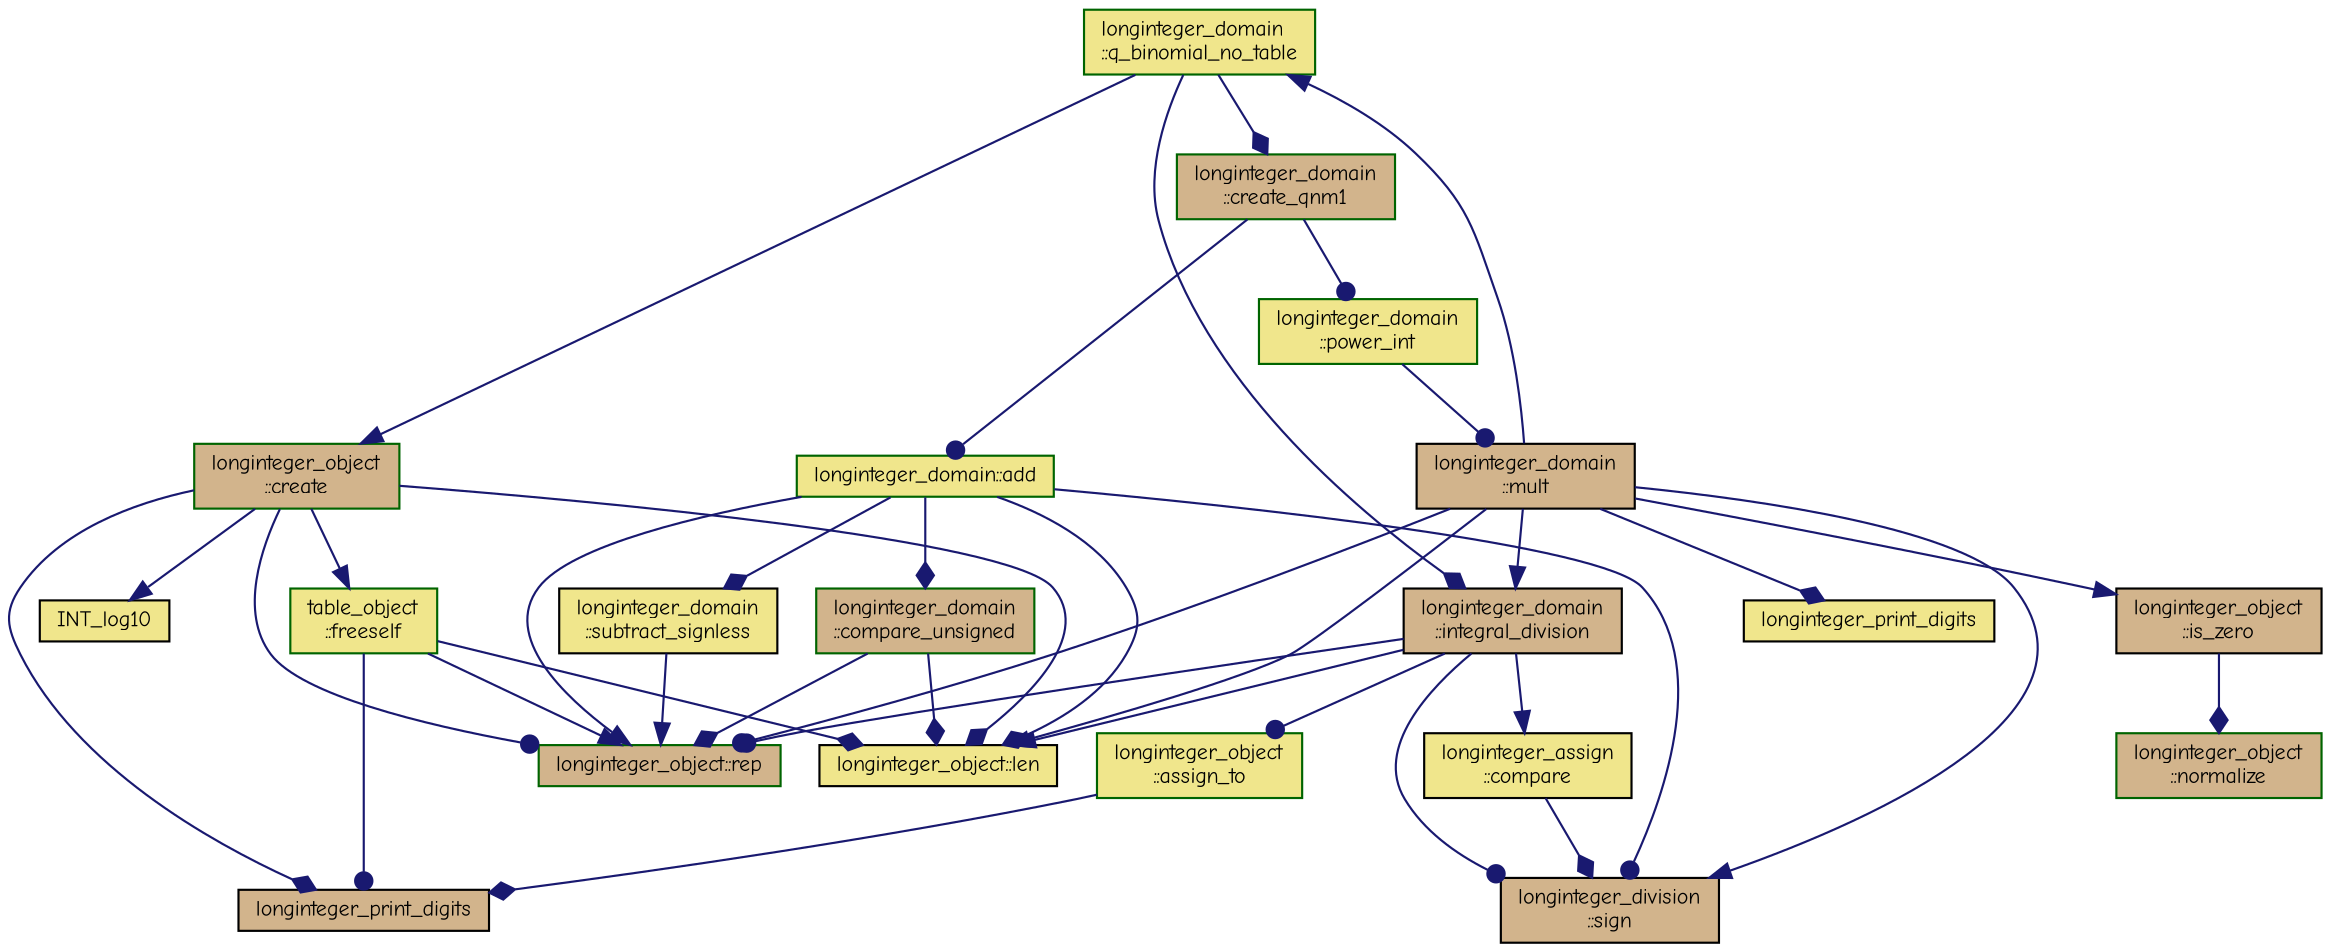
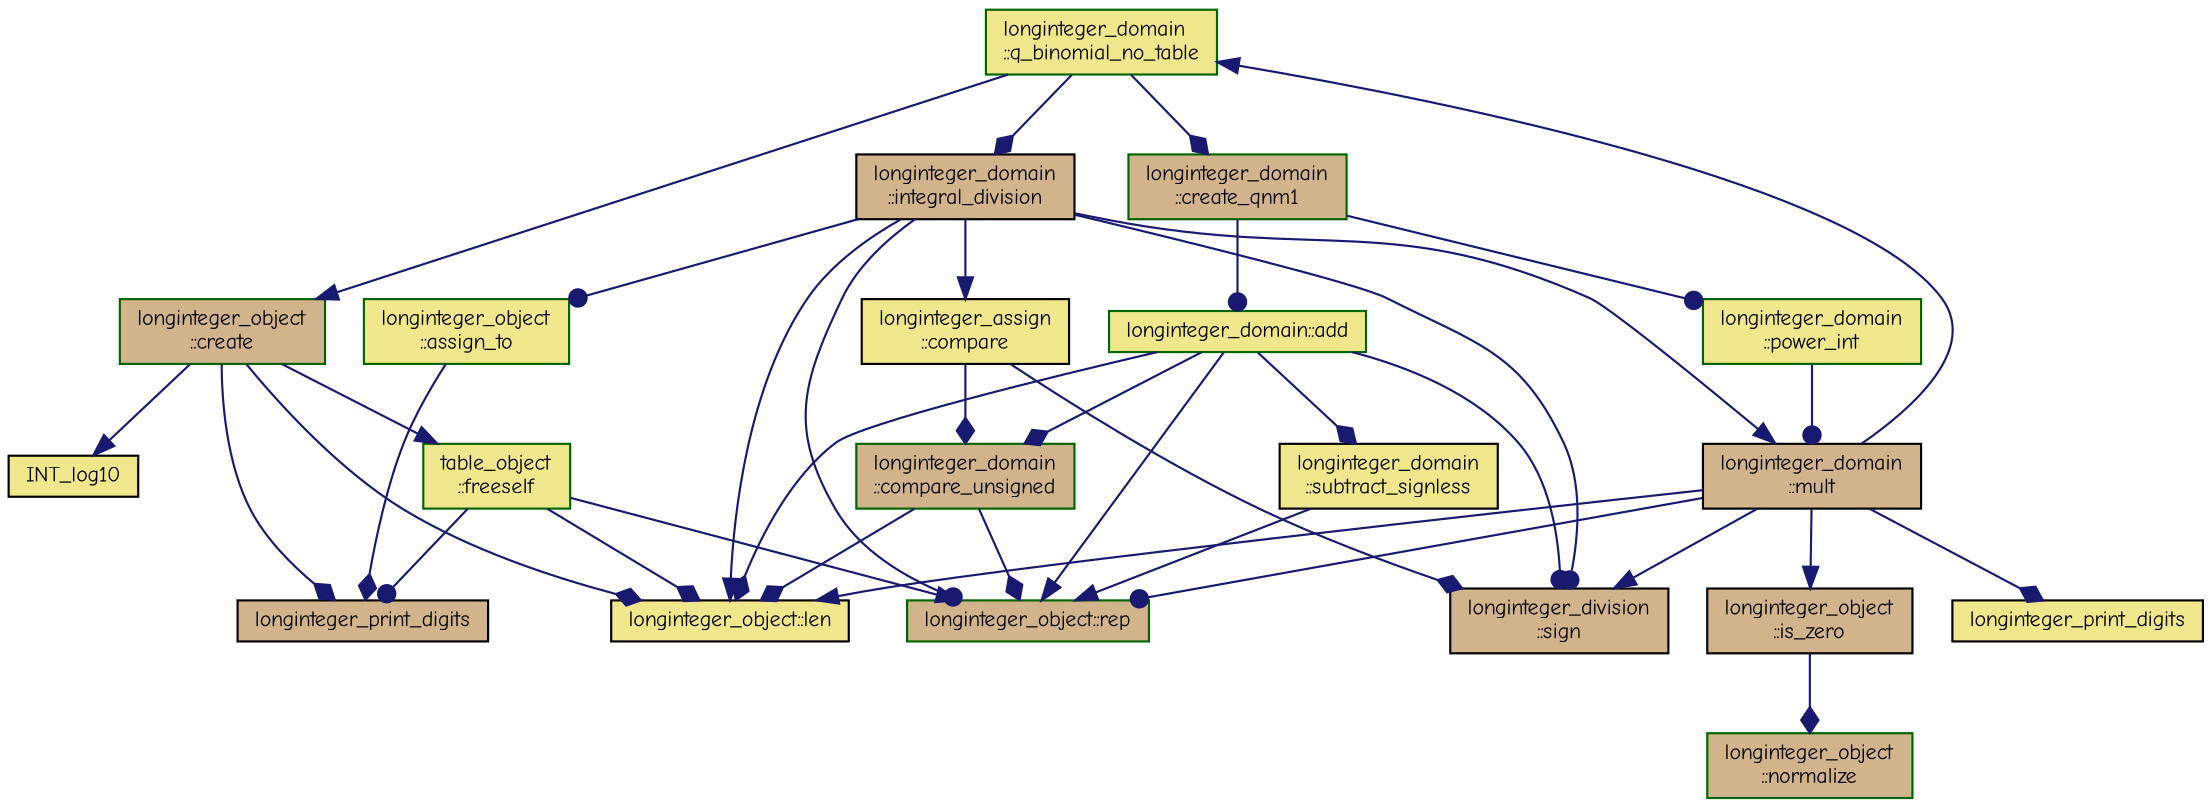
  digraph {
    fontname="Comic Neue"
    rankdir=TB
    node [color=darkgreen fillcolor=khaki fontname="Comic Neue" fontsize=10 shape=record style=filled]
    edge [arrowhead=diamond color=midnightblue fontname="Comic Neue" fontsize=10 labelfontname=Helvetica labelfontsize=10 style=solid]
    n1 [fontcolor=black height=0.2 label="longinteger_domain\l::q_binomial_no_table" width=0.4]
    n2 [fillcolor=tan height=0.2 label="longinteger_object\l::create" width=0.4]
    n3 [fillcolor=tan height=0.2 label="longinteger_domain\l::create_qnm1" width=0.4]
    n4 [color=black fillcolor=tan height=0.2 label="longinteger_domain\l::integral_division" width=0.4]
    n5 [height=0.2 label="table_object\l::freeself" width=0.4]
    n6 [color=black fillcolor=tan height=0.2 label=longinteger_print_digits width=0.4]
    n7 [fillcolor=tan height=0.2 label="longinteger_object::rep" width=0.4]
    n8 [color=black height=0.2 label="longinteger_object::len" width=0.4]
    n9 [color=black height=0.2 label=INT_log10 width=0.4]
    n10 [height=0.2 label="longinteger_domain\l::power_int" width=0.4]
    n11 [height=0.2 label="longinteger_domain::add" width=0.4]
    n12 [color=black fillcolor=tan height=0.2 label="longinteger_domain\l::mult" width=0.4]
    n13 [color=black fillcolor=tan height=0.2 label="longinteger_object\l::is_zero" width=0.4]
    n14 [color=black fillcolor=tan height=0.2 label="longinteger_division\l::sign" width=0.4]
    n15 [color=black height=0.2 label=longinteger_print_digits width=0.4]
    n16 [height=0.2 label="longinteger_object\l::assign_to" width=0.4]
    n17 [color=black height=0.2 label="longinteger_assign\l::compare" width=0.4]
    n18 [fillcolor=tan height=0.2 label="longinteger_domain\l::compare_unsigned" width=0.4]
    n19 [color=black height=0.2 label="longinteger_domain\l::subtract_signless" width=0.4]
    n20 [fillcolor=tan height=0.2 label="longinteger_object\l::normalize" width=0.4]
    n1 -> n2 [arrowhead=normal]
    n1 -> n3
    n1 -> n4
    n2 -> n5 [arrowhead=normal]
    n2 -> n6
-   n2 -> n7 [arrowhead=dot]
    n2 -> n8
    n2 -> n9 [arrowhead=normal]
    n3 -> n10 [arrowhead=dot]
    n3 -> n11 [arrowhead=dot]
    n4 -> n7 [arrowhead=dot]
    n4 -> n8 [arrowhead=normal]
-   n12 -> n4 [arrowhead=normal]
+   n4 -> n12 [arrowhead=normal]
    n4 -> n14 [arrowhead=dot]
    n4 -> n16 [arrowhead=dot]
    n4 -> n17 [arrowhead=normal]
    n5 -> n6 [arrowhead=dot]
    n5 -> n7 [arrowhead=normal]
    n5 -> n8
    n10 -> n12 [arrowhead=dot]
    n11 -> n7 [arrowhead=normal]
    n11 -> n8
    n11 -> n14 [arrowhead=dot]
    n11 -> n18
    n11 -> n19
    n12 -> n1 [arrowhead=normal]
    n12 -> n7 [arrowhead=dot]
    n12 -> n8 [arrowhead=normal]
    n12 -> n13 [arrowhead=normal]
    n12 -> n14 [arrowhead=normal]
    n12 -> n15
    n13 -> n20
    n16 -> n6
    n17 -> n14
+   n17 -> n18
    n18 -> n7
    n18 -> n8
    n19 -> n7 [arrowhead=normal]
  }
